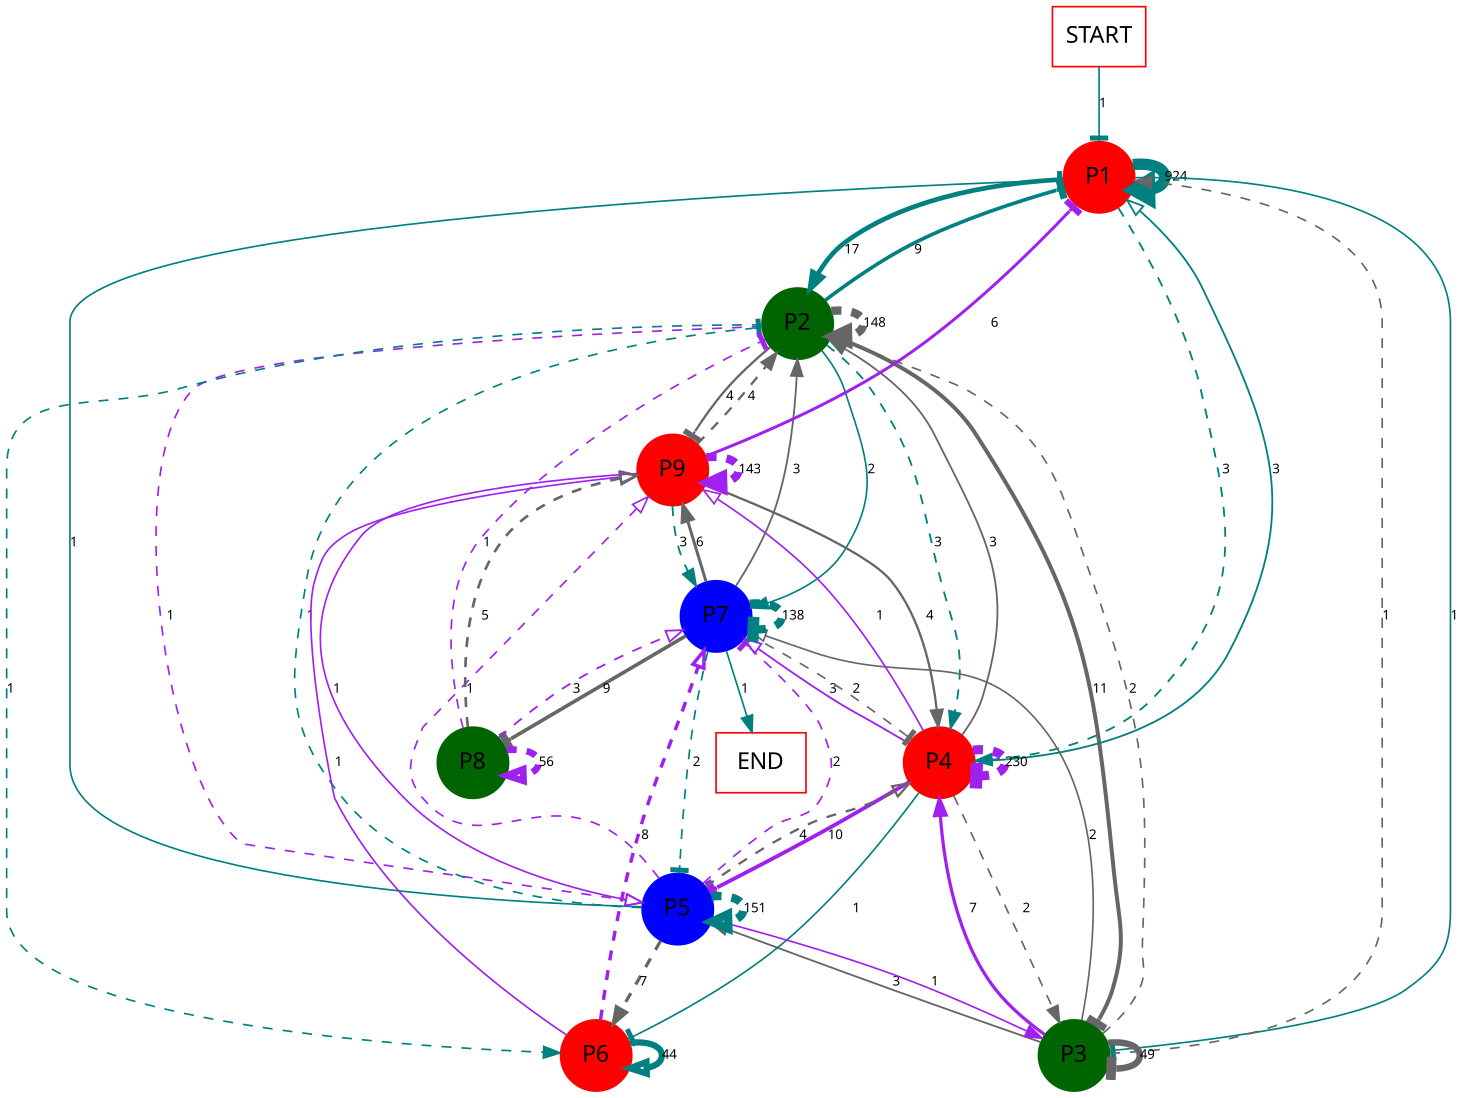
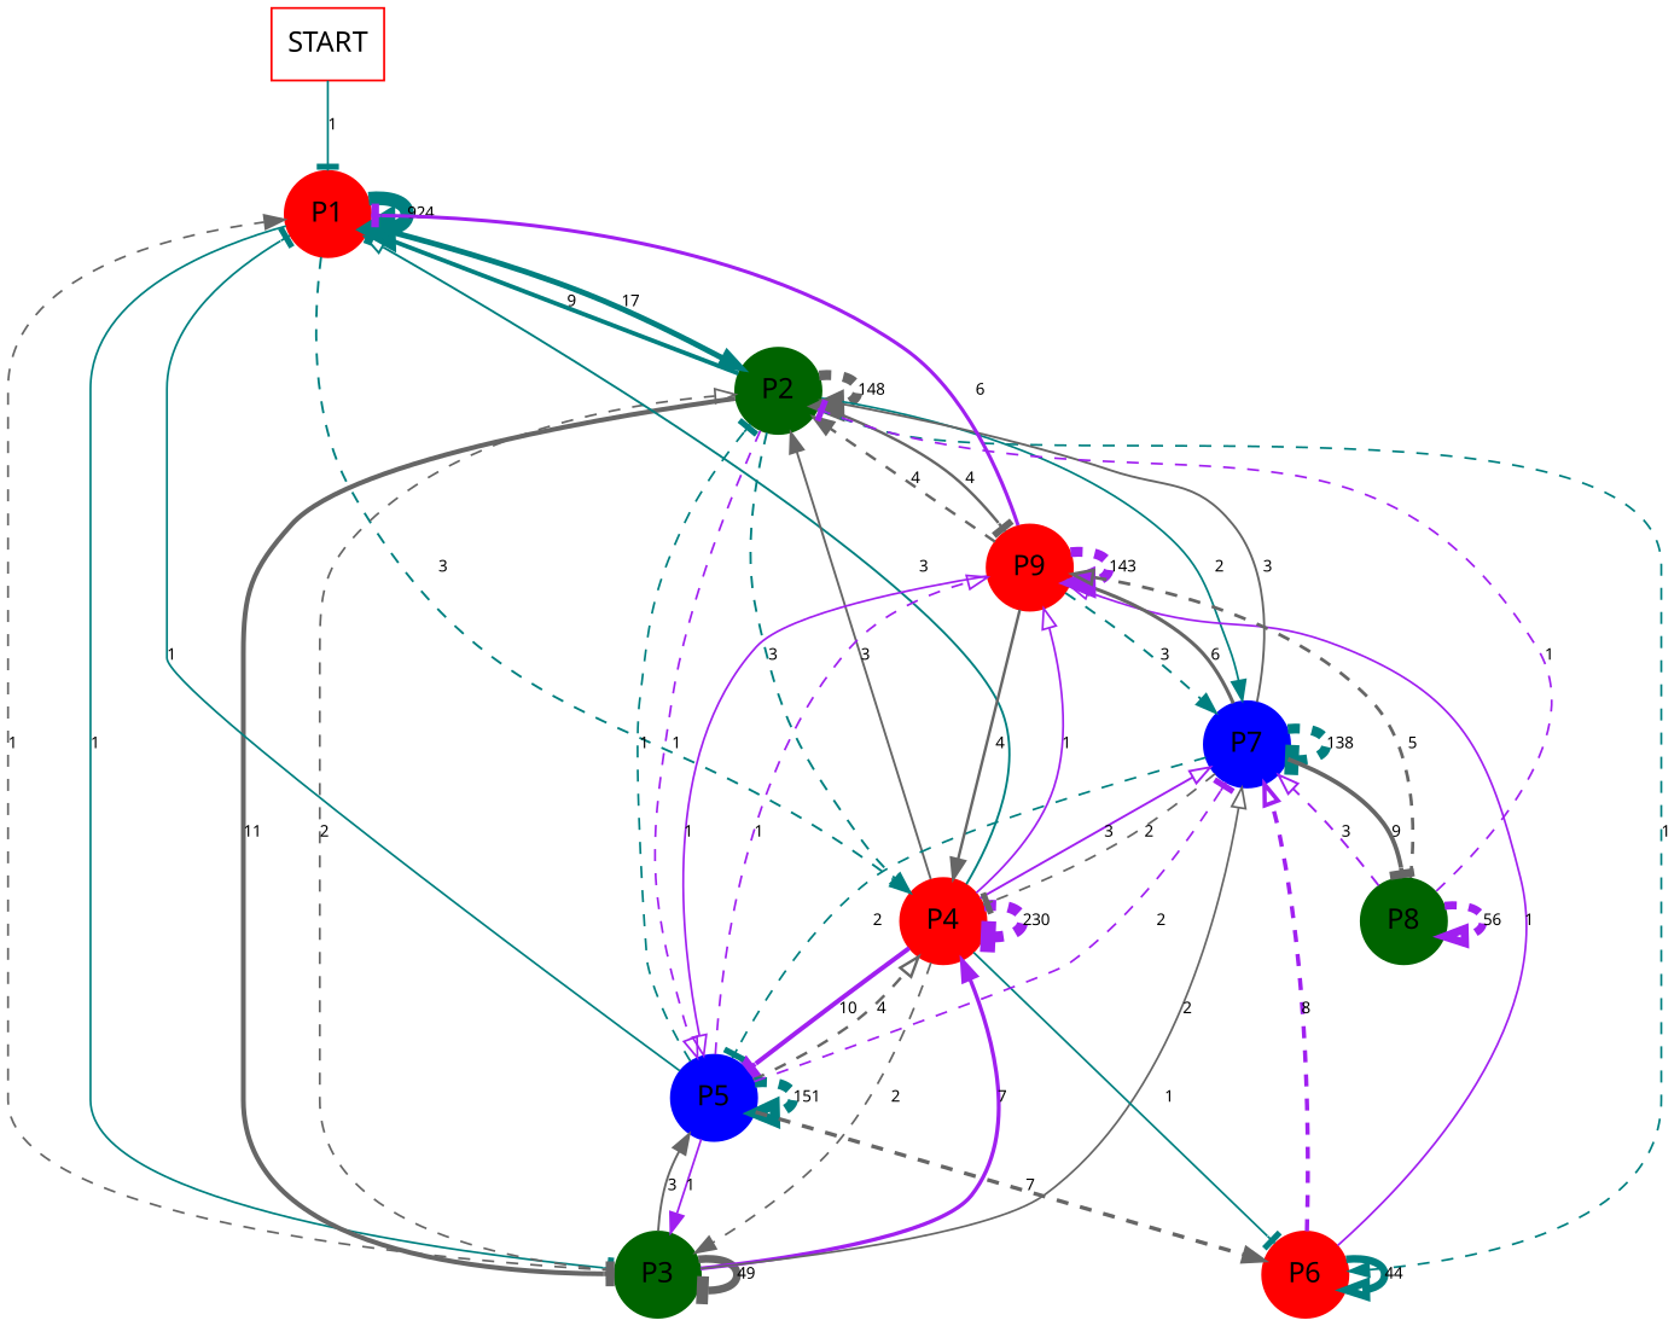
  digraph {
    fontname="Noto Sans"
    node [color=red shape=circle style=filled fontname="Noto Sans"]
    edge [color=teal fontname="Noto Sans" fontsize=8 labelfloat=false penwidth=1 style=dashed arrowhead=normal]
    P1
    P2 [color=darkgreen]
    P3 [color=darkgreen]
    P4
    P5 [color=blue]
    P6
    P7 [color=blue]
    P9
    P8 [color=darkgreen]
-   END [fillcolor=white shape=box]
    START [fillcolor=white shape=box]
    P1 -> P1 [label=924 penwidth=6.828712071641684 style=bold]
    P1 -> P2 [label=17 penwidth=2.833213344056216 style=bold]
    P1 -> P3 [label=1 style=solid arrowhead=tee]
    P1 -> P4 [label=3 penwidth=1.0986122886681098]
    P2 -> P1 [label=9 penwidth=2.1972245773362196 style=solid arrowhead=tee]
    P2 -> P2 [color=gray40 label=148 penwidth=4.997212273764115]
    P2 -> P3 [color=gray40 label=11 penwidth=2.3978952727983707 style=solid arrowhead=tee]
    P2 -> P4 [label=3 penwidth=1.0986122886681098]
    P2 -> P5 [color=purple label=1 arrowhead=onormal]
    P2 -> P6 [label=1]
    P2 -> P7 [label=2 style=solid]
    P2 -> P9 [color=gray40 label=4 penwidth=1.3862943611198906 style=bold arrowhead=tee]
    P3 -> P1 [color=gray40 label=1]
    P3 -> P2 [color=gray40 label=2 arrowhead=onormal]
    P3 -> P3 [color=gray40 label=49 penwidth=3.8918202981106265 style=solid arrowhead=tee]
    P3 -> P4 [color=purple label=7 penwidth=1.9459101490553132 style=solid]
    P3 -> P5 [color=gray40 label=3 penwidth=1.0986122886681098 style=bold]
    P3 -> P7 [color=gray40 label=2 style=bold arrowhead=onormal]
    P4 -> P1 [label=3 penwidth=1.0986122886681098 style=solid arrowhead=onormal]
    P4 -> P2 [color=gray40 label=3 penwidth=1.0986122886681098 style=bold]
    P4 -> P3 [color=gray40 label=2]
    P4 -> P4 [color=purple label=230 penwidth=5.438079308923196 arrowhead=tee]
    P4 -> P5 [color=purple label=10 penwidth=2.302585092994046 style=bold arrowhead=tee]
    P4 -> P6 [label=1 style=bold arrowhead=tee]
    P4 -> P7 [color=purple label=3 penwidth=1.0986122886681098 style=bold arrowhead=onormal]
    P4 -> P9 [color=purple label=1 style=bold arrowhead=onormal]
    P5 -> P1 [label=1 style=solid arrowhead=tee]
    P5 -> P2 [label=1 arrowhead=tee]
    P5 -> P3 [color=purple label=1 style=solid]
    P5 -> P4 [color=gray40 label=4 penwidth=1.3862943611198906 arrowhead=onormal]
    P5 -> P5 [label=151 penwidth=5.017279836814924 arrowhead=onormal]
    P5 -> P6 [color=gray40 label=7 penwidth=1.9459101490553132]
    P5 -> P7 [color=purple label=2 arrowhead=tee]
    P5 -> P9 [color=purple label=1 arrowhead=onormal]
    P6 -> P6 [label=44 penwidth=3.784189633918261 style=bold arrowhead=onormal]
    P6 -> P7 [color=purple label=8 penwidth=2.0794415416798357 arrowhead=onormal]
    P6 -> P9 [color=purple label=1 style=solid arrowhead=onormal]
    P7 -> P2 [color=gray40 label=3 penwidth=1.0986122886681098 style=solid]
    P7 -> P4 [color=gray40 label=2 arrowhead=tee]
    P7 -> P5 [label=2 arrowhead=tee]
    P7 -> P7 [label=138 penwidth=4.927253685157205 arrowhead=tee]
    P7 -> P9 [color=gray40 label=6 penwidth=1.791759469228055 style=bold]
    P7 -> P8 [color=gray40 label=9 penwidth=2.1972245773362196 style=solid arrowhead=tee]
-   P7 -> END [label=1 style=solid penwidth=""]
    P9 -> P1 [color=purple label=6 penwidth=1.791759469228055 style=bold arrowhead=tee]
    P9 -> P2 [color=gray40 label=4 penwidth=1.3862943611198906]
    P9 -> P4 [color=gray40 label=4 penwidth=1.3862943611198906 style=bold]
    P9 -> P5 [color=purple label=1 style=solid arrowhead=onormal]
    P9 -> P7 [label=3 penwidth=1.0986122886681098]
    P9 -> P9 [color=purple label=143 penwidth=4.962844630259907]
    P8 -> P2 [color=purple label=1 arrowhead=tee]
    P8 -> P7 [color=purple label=3 penwidth=1.0986122886681098 arrowhead=onormal]
    P8 -> P9 [color=gray40 label=5 penwidth=1.6094379124341003 arrowhead=onormal]
    P8 -> P8 [color=purple label=56 penwidth=4.02535169073515 arrowhead=onormal]
    START -> P1 [label=1 style=solid arrowhead=tee penwidth=""]
  }
